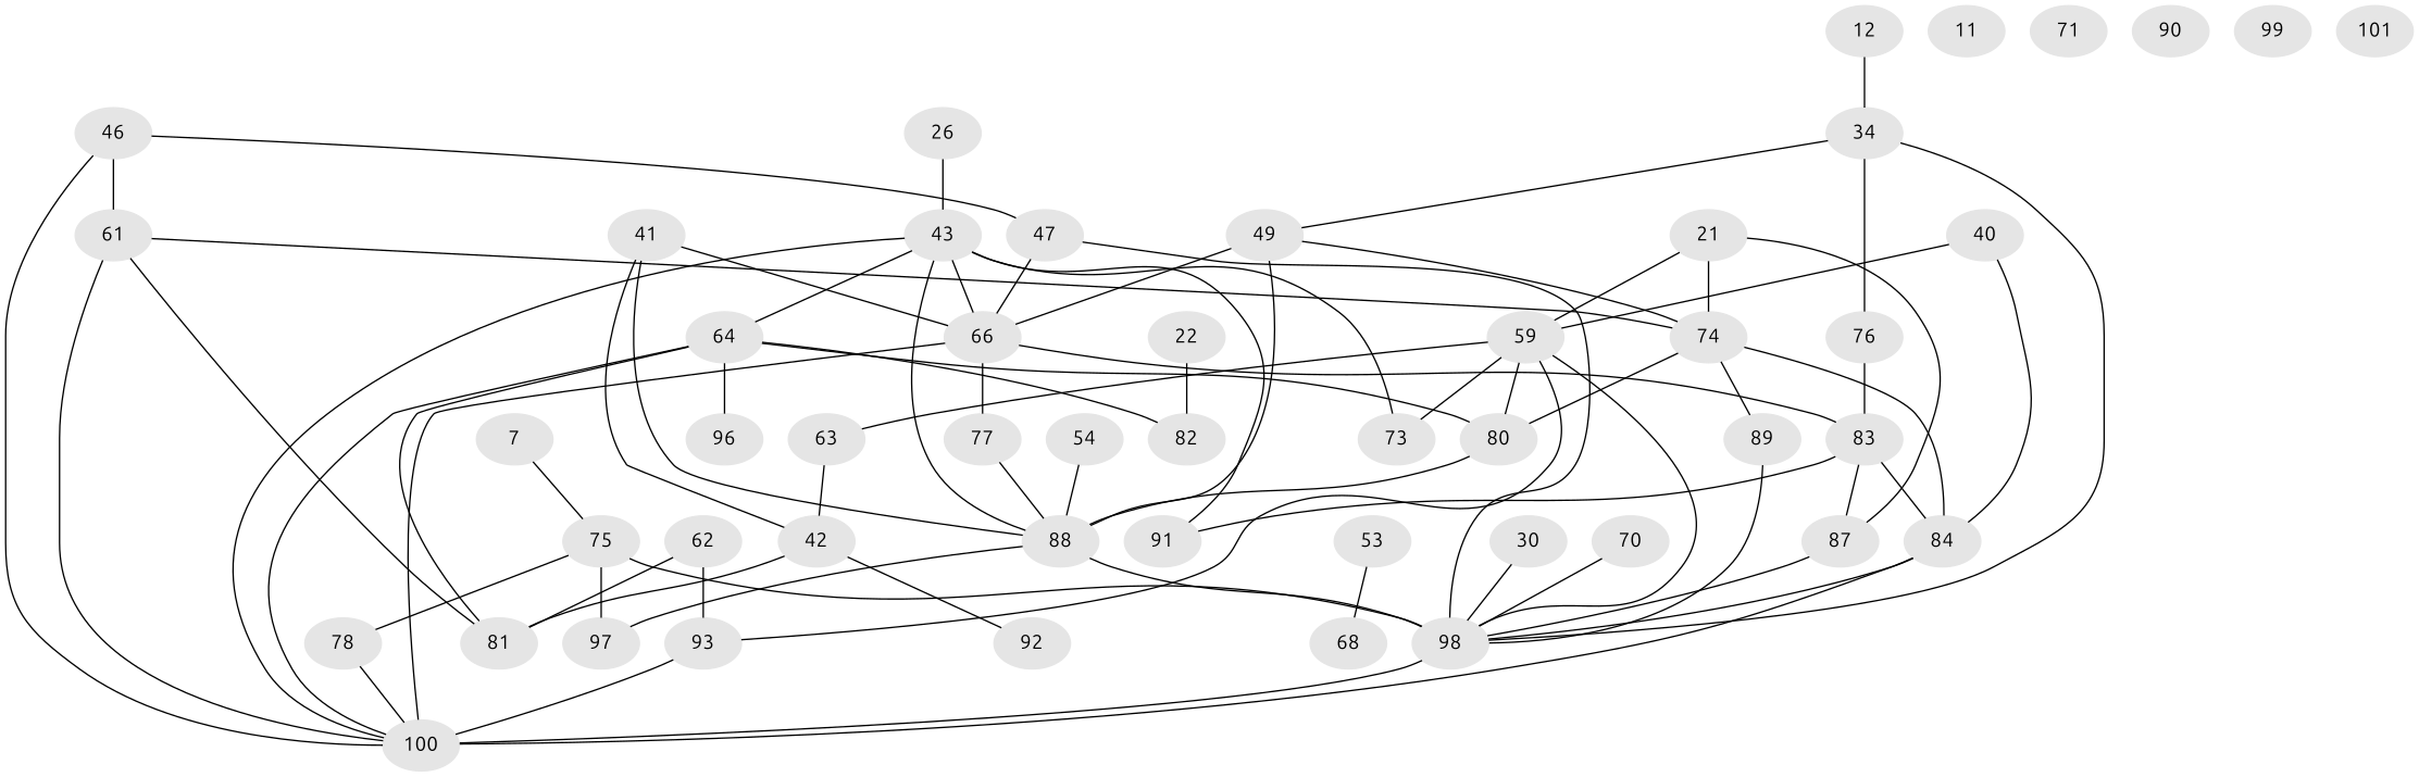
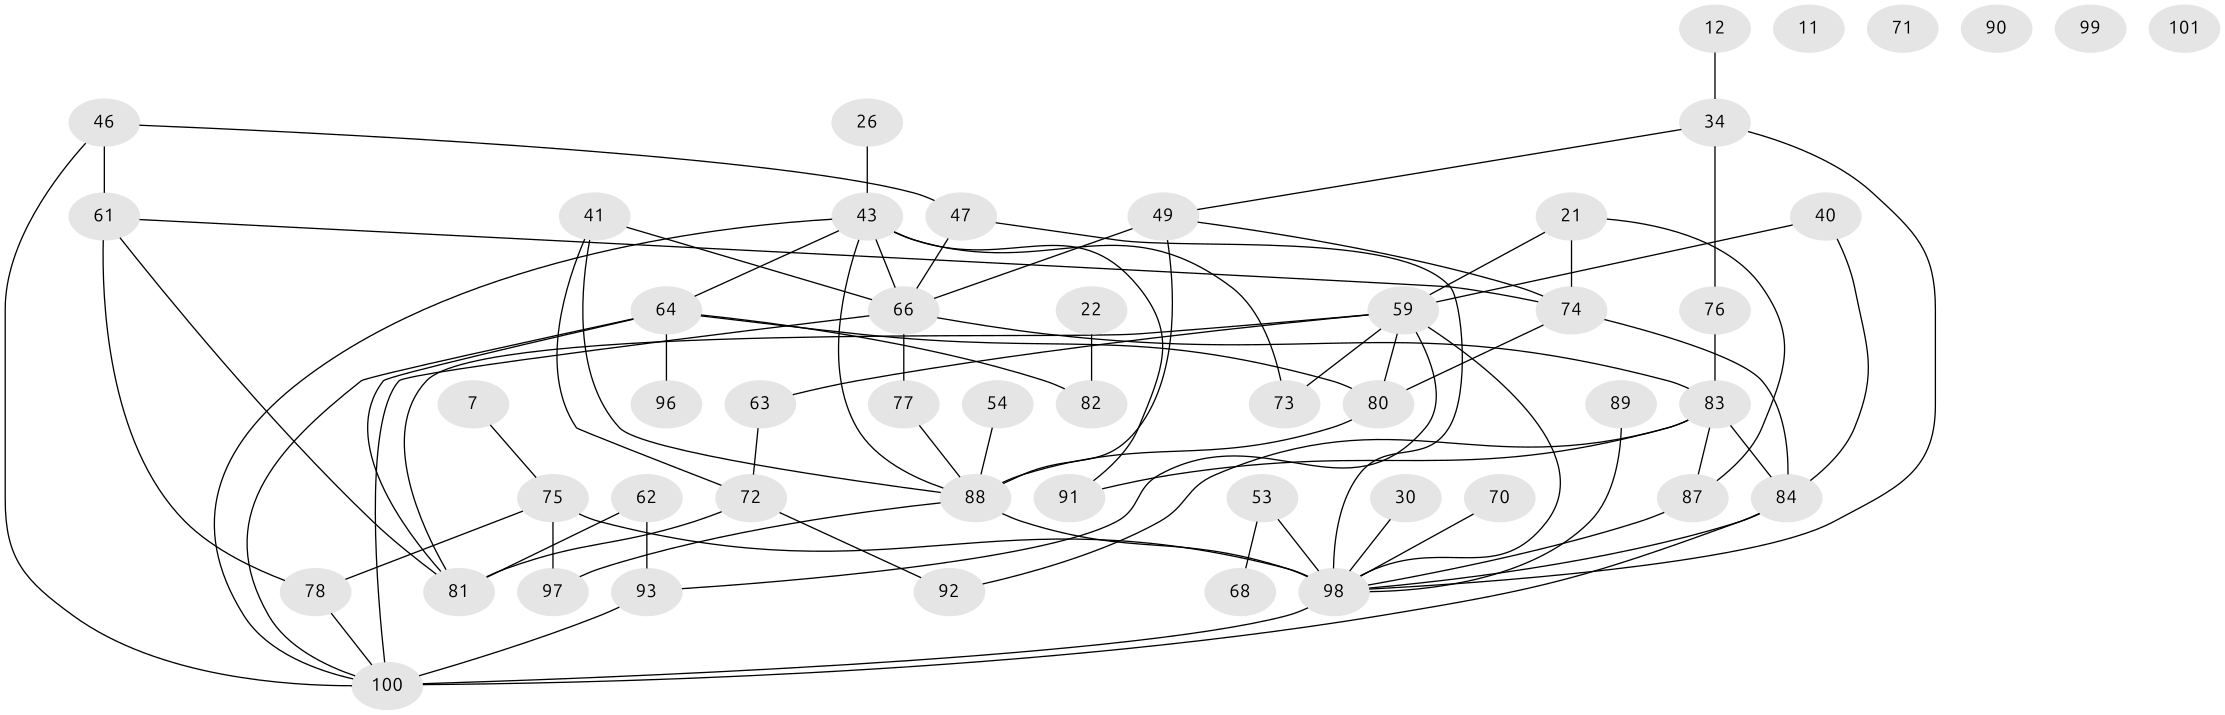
  graph {
    fontname=Ubuntu
    node [color=gray90 fontname=Ubuntu style=filled]
    edge [fontname=Ubuntu]
    75 [super="+67"]
    98 [super="+13+14+95"]
    78
    97
    7
    11
    12
    34
    49
    76
    59 [super="+36+52+48"]
    73
    63
    80
    81 [super="+10"]
    93 [super="+5+86"]
    21
    74 [super="+65"]
    87 [super="+27"]
    84 [super="+35+79"]
    89 [super="+42"]
    100 [super="+38+45+60+94+85"]
    22
    82
    26
    43
    66 [super="+6+56"]
    88 [super="+23+29+57"]
    64 [super="+17+44"]
    91
    30
    83 [super="+28+50+33"]
    40
    77
    41
-   72 [label=42]
+   72
    92
    96
    46 [super="+37"]
    47
    61 [super="+31"]
    53
    68
    54
    62
    70
    71
    90
    99
    101
    75 -- 98 [weight=2]
    75 -- 78
    75 -- 97
    98 -- 100 [weight=3]
    78 -- 100
    7 -- 75
    12 -- 34
    34 -- 98
    34 -- 49
    34 -- 76
    49 -- 74
    49 -- 66
    49 -- 88 [weight=2]
    76 -- 83
    59 -- 98
    59 -- 73
    59 -- 63
    59 -- 80
+   59 -- 81
    59 -- 93
    63 -- 72
    80 -- 88
    93 -- 100 [weight=3]
    21 -- 59
    21 -- 74 [weight=2]
    21 -- 87
    74 -- 80
    74 -- 84
-   74 -- 89
    87 -- 98
    84 -- 98
    84 -- 100 [weight=2]
    89 -- 98
    22 -- 82
    26 -- 43
    43 -- 73
    43 -- 100
    43 -- 66 [weight=2]
    43 -- 88
    43 -- 64
    43 -- 91
    66 -- 100 [weight=3]
    66 -- 83
    66 -- 77
    88 -- 98 [weight=2]
    88 -- 97
    64 -- 80
    64 -- 81
    64 -- 100 [weight=3]
    64 -- 82
    64 -- 96
    30 -- 98
    83 -- 87
    83 -- 84
    83 -- 91
+   83 -- 92
    40 -- 59
    40 -- 84
    77 -- 88
    41 -- 66
    41 -- 88 [weight=2]
    41 -- 72
    72 -- 81
    72 -- 92
    46 -- 100
    46 -- 47
    46 -- 61 [weight=2]
    47 -- 98
    47 -- 66
    61 -- 81
    61 -- 74
-   61 -- 100 [weight=2]
+   61 -- 78 [weight=2]
+   53 -- 98
    53 -- 68
    54 -- 88
    62 -- 81
    62 -- 93
    70 -- 98
  }
